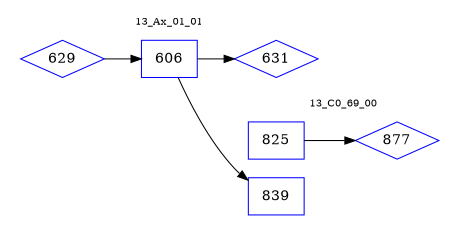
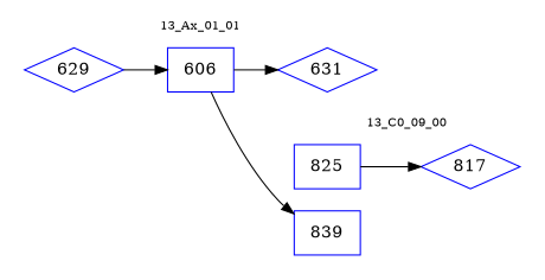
  digraph {
    rankdir=LR
    node [color=blue shape=diamond]
    edge [color=black]
    n1 [label=629]
    n2 [label=606 shape=box]
    n3 [label=631]
    n4 [label=825 shape=box]
-   n5 [label=877]
+   n5 [label=817]
    n6 [label=839 shape=box]
    subgraph cluster_1 {
      color=white
      fontsize=10
      label="13_Ax_01_01"
      n1
      n2
      n3
    }
    subgraph cluster_2 {
      color=white
      fontsize=10
-     label="13_C0_69_00"
+     label="13_C0_09_00"
      n4
      n5
      n6
    }
    n1 -> n2
    n2 -> n3
    n2 -> n6
    n4 -> n5
  }
